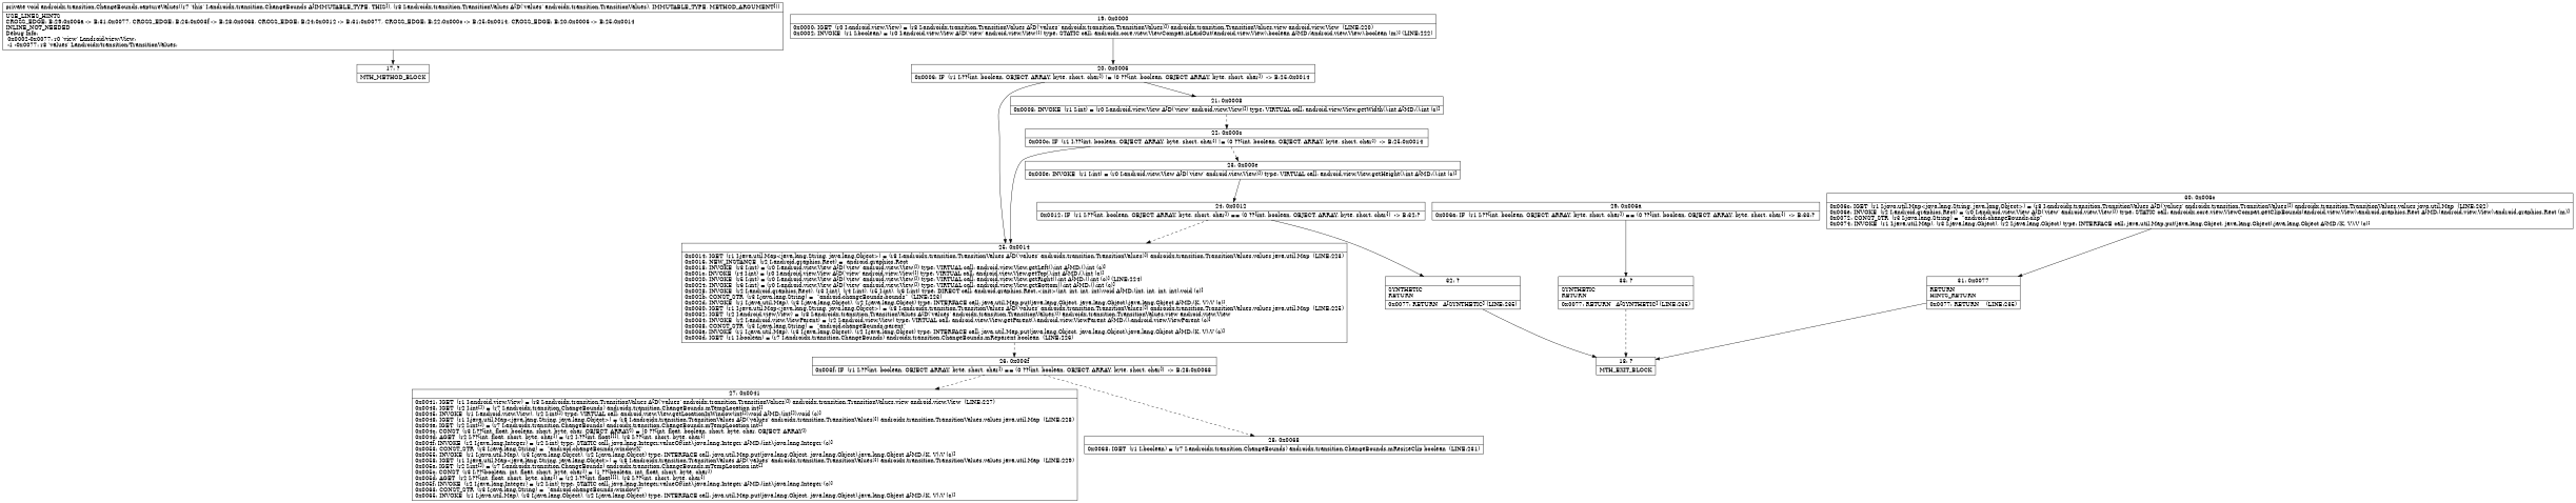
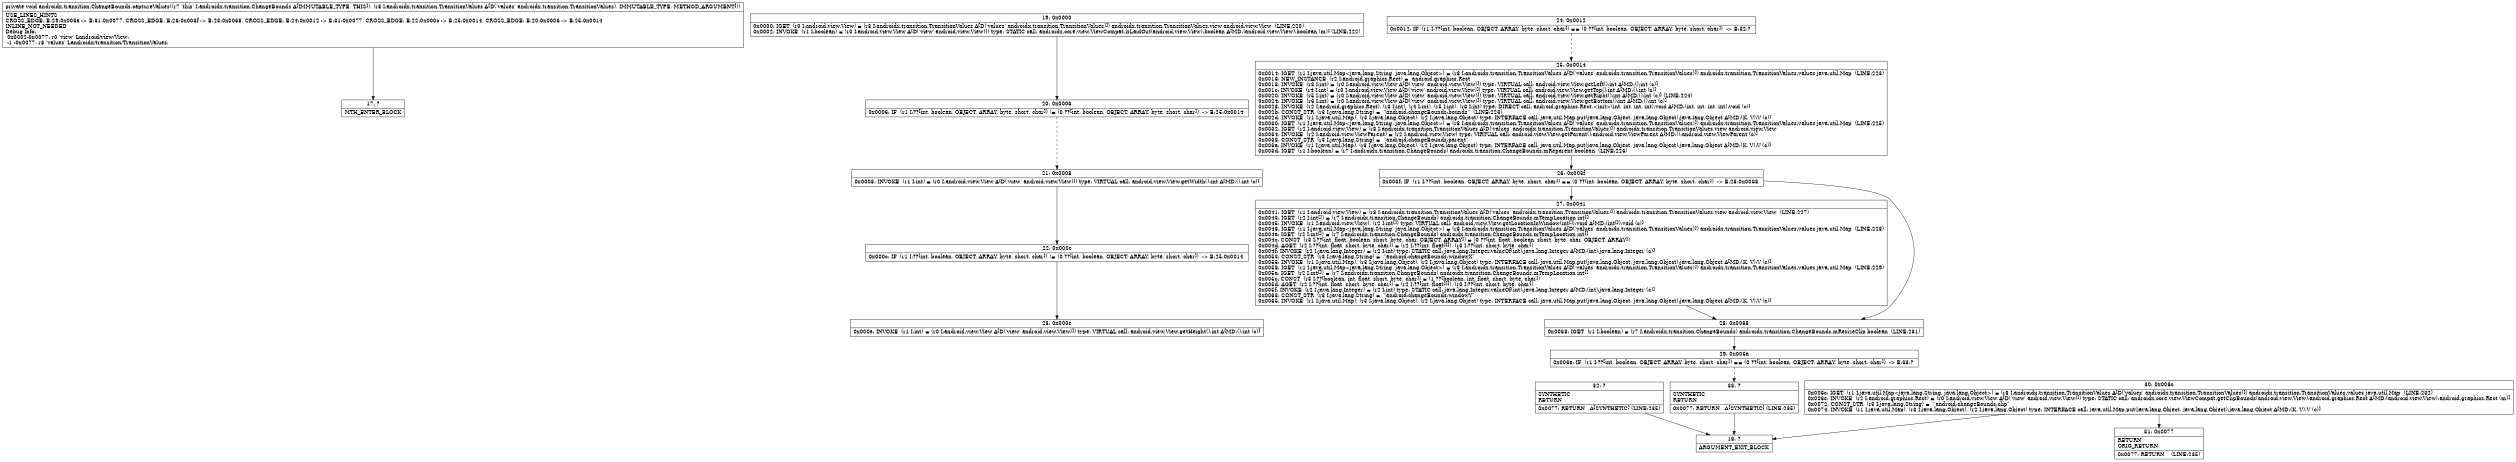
  digraph {
    node [shape=record]
-   n1 [label="{17\:\ ?|MTH_METHOD_BLOCK\l}"]
+   n1 [label="{17\:\ ?|MTH_ENTER_BLOCK\l}"]
    n2 [label="{19\:\ 0x0000|0x0000: IGET  (r0 I:android.view.View) = (r8 I:androidx.transition.TransitionValues A[D('values' androidx.transition.TransitionValues)]) androidx.transition.TransitionValues.view android.view.View  (LINE:220)\l0x0002: INVOKE  (r1 I:boolean) = (r0 I:android.view.View A[D('view' android.view.View)]) type: STATIC call: androidx.core.view.ViewCompat.isLaidOut(android.view.View):boolean A[MD:(android.view.View):boolean (m)] (LINE:222)\l}"]
    n3 [label="{20\:\ 0x0006|0x0006: IF  (r1 I:??[int, boolean, OBJECT, ARRAY, byte, short, char]) != (0 ??[int, boolean, OBJECT, ARRAY, byte, short, char])  \-\> B:25:0x0014 \l}"]
    n4 [label="{21\:\ 0x0008|0x0008: INVOKE  (r1 I:int) = (r0 I:android.view.View A[D('view' android.view.View)]) type: VIRTUAL call: android.view.View.getWidth():int A[MD:():int (c)]\l}"]
    n5 [label="{25\:\ 0x0014|0x0014: IGET  (r1 I:java.util.Map\<java.lang.String, java.lang.Object\>) = (r8 I:androidx.transition.TransitionValues A[D('values' androidx.transition.TransitionValues)]) androidx.transition.TransitionValues.values java.util.Map  (LINE:223)\l0x0016: NEW_INSTANCE  (r2 I:android.graphics.Rect) =  android.graphics.Rect \l0x0018: INVOKE  (r3 I:int) = (r0 I:android.view.View A[D('view' android.view.View)]) type: VIRTUAL call: android.view.View.getLeft():int A[MD:():int (c)]\l0x001c: INVOKE  (r4 I:int) = (r0 I:android.view.View A[D('view' android.view.View)]) type: VIRTUAL call: android.view.View.getTop():int A[MD:():int (c)]\l0x0020: INVOKE  (r5 I:int) = (r0 I:android.view.View A[D('view' android.view.View)]) type: VIRTUAL call: android.view.View.getRight():int A[MD:():int (c)] (LINE:224)\l0x0024: INVOKE  (r6 I:int) = (r0 I:android.view.View A[D('view' android.view.View)]) type: VIRTUAL call: android.view.View.getBottom():int A[MD:():int (c)]\l0x0028: INVOKE  (r2 I:android.graphics.Rect), (r3 I:int), (r4 I:int), (r5 I:int), (r6 I:int) type: DIRECT call: android.graphics.Rect.\<init\>(int, int, int, int):void A[MD:(int, int, int, int):void (c)]\l0x002b: CONST_STR  (r3 I:java.lang.String) =  \"android:changeBounds:bounds\"  (LINE:223)\l0x002d: INVOKE  (r1 I:java.util.Map), (r3 I:java.lang.Object), (r2 I:java.lang.Object) type: INTERFACE call: java.util.Map.put(java.lang.Object, java.lang.Object):java.lang.Object A[MD:(K, V):V (c)]\l0x0030: IGET  (r1 I:java.util.Map\<java.lang.String, java.lang.Object\>) = (r8 I:androidx.transition.TransitionValues A[D('values' androidx.transition.TransitionValues)]) androidx.transition.TransitionValues.values java.util.Map  (LINE:225)\l0x0032: IGET  (r2 I:android.view.View) = (r8 I:androidx.transition.TransitionValues A[D('values' androidx.transition.TransitionValues)]) androidx.transition.TransitionValues.view android.view.View \l0x0034: INVOKE  (r2 I:android.view.ViewParent) = (r2 I:android.view.View) type: VIRTUAL call: android.view.View.getParent():android.view.ViewParent A[MD:():android.view.ViewParent (c)]\l0x0038: CONST_STR  (r3 I:java.lang.String) =  \"android:changeBounds:parent\" \l0x003a: INVOKE  (r1 I:java.util.Map), (r3 I:java.lang.Object), (r2 I:java.lang.Object) type: INTERFACE call: java.util.Map.put(java.lang.Object, java.lang.Object):java.lang.Object A[MD:(K, V):V (c)]\l0x003d: IGET  (r1 I:boolean) = (r7 I:androidx.transition.ChangeBounds) androidx.transition.ChangeBounds.mReparent boolean  (LINE:226)\l}"]
    n6 [label="{22\:\ 0x000c|0x000c: IF  (r1 I:??[int, boolean, OBJECT, ARRAY, byte, short, char]) != (0 ??[int, boolean, OBJECT, ARRAY, byte, short, char])  \-\> B:25:0x0014 \l}"]
    n7 [label="{26\:\ 0x003f|0x003f: IF  (r1 I:??[int, boolean, OBJECT, ARRAY, byte, short, char]) == (0 ??[int, boolean, OBJECT, ARRAY, byte, short, char])  \-\> B:28:0x0068 \l}"]
    n8 [label="{23\:\ 0x000e|0x000e: INVOKE  (r1 I:int) = (r0 I:android.view.View A[D('view' android.view.View)]) type: VIRTUAL call: android.view.View.getHeight():int A[MD:():int (c)]\l}"]
    n9 [label="{24\:\ 0x0012|0x0012: IF  (r1 I:??[int, boolean, OBJECT, ARRAY, byte, short, char]) == (0 ??[int, boolean, OBJECT, ARRAY, byte, short, char])  \-\> B:32:? \l}"]
    n10 [label="{32\:\ ?|SYNTHETIC\lRETURN\l|0x0077: RETURN   A[SYNTHETIC] (LINE:235)\l}"]
-   n11 [label="{18\:\ ?|MTH_EXIT_BLOCK\l}"]
+   n11 [label="{18\:\ ?|ARGUMENT_EXIT_BLOCK\l}"]
    n12 [label="{27\:\ 0x0041|0x0041: IGET  (r1 I:android.view.View) = (r8 I:androidx.transition.TransitionValues A[D('values' androidx.transition.TransitionValues)]) androidx.transition.TransitionValues.view android.view.View  (LINE:227)\l0x0043: IGET  (r2 I:int[]) = (r7 I:androidx.transition.ChangeBounds) androidx.transition.ChangeBounds.mTempLocation int[] \l0x0045: INVOKE  (r1 I:android.view.View), (r2 I:int[]) type: VIRTUAL call: android.view.View.getLocationInWindow(int[]):void A[MD:(int[]):void (c)]\l0x0048: IGET  (r1 I:java.util.Map\<java.lang.String, java.lang.Object\>) = (r8 I:androidx.transition.TransitionValues A[D('values' androidx.transition.TransitionValues)]) androidx.transition.TransitionValues.values java.util.Map  (LINE:228)\l0x004a: IGET  (r2 I:int[]) = (r7 I:androidx.transition.ChangeBounds) androidx.transition.ChangeBounds.mTempLocation int[] \l0x004c: CONST  (r3 I:??[int, float, boolean, short, byte, char, OBJECT, ARRAY]) = (0 ??[int, float, boolean, short, byte, char, OBJECT, ARRAY]) \l0x004d: AGET  (r2 I:??[int, float, short, byte, char]) = (r2 I:??[int, float][]), (r3 I:??[int, short, byte, char]) \l0x004f: INVOKE  (r2 I:java.lang.Integer) = (r2 I:int) type: STATIC call: java.lang.Integer.valueOf(int):java.lang.Integer A[MD:(int):java.lang.Integer (c)]\l0x0053: CONST_STR  (r3 I:java.lang.String) =  \"android:changeBounds:windowX\" \l0x0055: INVOKE  (r1 I:java.util.Map), (r3 I:java.lang.Object), (r2 I:java.lang.Object) type: INTERFACE call: java.util.Map.put(java.lang.Object, java.lang.Object):java.lang.Object A[MD:(K, V):V (c)]\l0x0058: IGET  (r1 I:java.util.Map\<java.lang.String, java.lang.Object\>) = (r8 I:androidx.transition.TransitionValues A[D('values' androidx.transition.TransitionValues)]) androidx.transition.TransitionValues.values java.util.Map  (LINE:229)\l0x005a: IGET  (r2 I:int[]) = (r7 I:androidx.transition.ChangeBounds) androidx.transition.ChangeBounds.mTempLocation int[] \l0x005c: CONST  (r3 I:??[boolean, int, float, short, byte, char]) = (1 ??[boolean, int, float, short, byte, char]) \l0x005d: AGET  (r2 I:??[int, float, short, byte, char]) = (r2 I:??[int, float][]), (r3 I:??[int, short, byte, char]) \l0x005f: INVOKE  (r2 I:java.lang.Integer) = (r2 I:int) type: STATIC call: java.lang.Integer.valueOf(int):java.lang.Integer A[MD:(int):java.lang.Integer (c)]\l0x0063: CONST_STR  (r3 I:java.lang.String) =  \"android:changeBounds:windowY\" \l0x0065: INVOKE  (r1 I:java.util.Map), (r3 I:java.lang.Object), (r2 I:java.lang.Object) type: INTERFACE call: java.util.Map.put(java.lang.Object, java.lang.Object):java.lang.Object A[MD:(K, V):V (c)]\l}"]
    n13 [label="{28\:\ 0x0068|0x0068: IGET  (r1 I:boolean) = (r7 I:androidx.transition.ChangeBounds) androidx.transition.ChangeBounds.mResizeClip boolean  (LINE:231)\l}"]
    n14 [label="{29\:\ 0x006a|0x006a: IF  (r1 I:??[int, boolean, OBJECT, ARRAY, byte, short, char]) == (0 ??[int, boolean, OBJECT, ARRAY, byte, short, char])  \-\> B:33:? \l}"]
    n15 [label="{33\:\ ?|SYNTHETIC\lRETURN\l|0x0077: RETURN   A[SYNTHETIC] (LINE:235)\l}"]
    n16 [label="{30\:\ 0x006c|0x006c: IGET  (r1 I:java.util.Map\<java.lang.String, java.lang.Object\>) = (r8 I:androidx.transition.TransitionValues A[D('values' androidx.transition.TransitionValues)]) androidx.transition.TransitionValues.values java.util.Map  (LINE:232)\l0x006e: INVOKE  (r2 I:android.graphics.Rect) = (r0 I:android.view.View A[D('view' android.view.View)]) type: STATIC call: androidx.core.view.ViewCompat.getClipBounds(android.view.View):android.graphics.Rect A[MD:(android.view.View):android.graphics.Rect (m)]\l0x0072: CONST_STR  (r3 I:java.lang.String) =  \"android:changeBounds:clip\" \l0x0074: INVOKE  (r1 I:java.util.Map), (r3 I:java.lang.Object), (r2 I:java.lang.Object) type: INTERFACE call: java.util.Map.put(java.lang.Object, java.lang.Object):java.lang.Object A[MD:(K, V):V (c)]\l}"]
-   n17 [label="{31\:\ 0x0077|RETURN\lHINTS_RETURN\l|0x0077: RETURN    (LINE:235)\l}"]
+   n17 [label="{31\:\ 0x0077|RETURN\lORIG_RETURN\l|0x0077: RETURN    (LINE:235)\l}"]
    n18 [label="{private void androidx.transition.ChangeBounds.captureValues((r7 'this' I:androidx.transition.ChangeBounds A[IMMUTABLE_TYPE, THIS]), (r8 I:androidx.transition.TransitionValues A[D('values' androidx.transition.TransitionValues), IMMUTABLE_TYPE, METHOD_ARGUMENT]))  | USE_LINES_HINTS\lCROSS_EDGE: B:29:0x006a \-\> B:31:0x0077, CROSS_EDGE: B:26:0x003f \-\> B:28:0x0068, CROSS_EDGE: B:24:0x0012 \-\> B:31:0x0077, CROSS_EDGE: B:22:0x000c \-\> B:25:0x0014, CROSS_EDGE: B:20:0x0006 \-\> B:25:0x0014\lINLINE_NOT_NEEDED\lDebug Info:\l  0x0002\-0x0077: r0 'view' Landroid\/view\/View;\l  \-1 \-0x0077: r8 'values' Landroidx\/transition\/TransitionValues;\l}"]
    n2 -> n3
-   n3 -> n4 [style=solid]
-   n3 -> n5
-   n4 -> n6 [style=dashed]
-   n5 -> n7 [style=dashed]
-   n6 -> n5
-   n6 -> n8 [style=dashed]
-   n7 -> n12 [style=dashed]
-   n7 -> n13 [style=dashed]
-   n8 -> n9
+   n3 -> n4 [style=dashed]
+   n4 -> n6
+   n5 -> n7
+   n6 -> n8 [style=solid]
+   n7 -> n12 [style=solid]
+   n7 -> n13
    n9 -> n5 [style=dashed]
-   n9 -> n10
    n10 -> n11
-   n14 -> n15
-   n15 -> n11 [style=dashed]
+   n12 -> n13
+   n13 -> n14
+   n14 -> n15 [style=dashed]
+   n15 -> n11
    n16 -> n17
-   n17 -> n11
+   n16 -> n11
    n18 -> n1
  }
